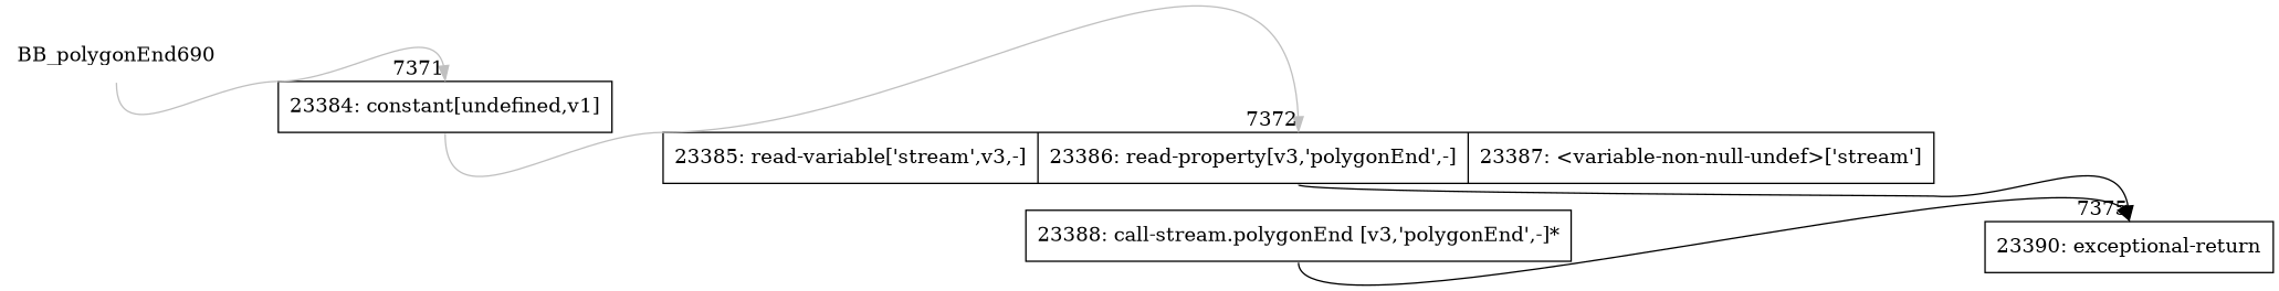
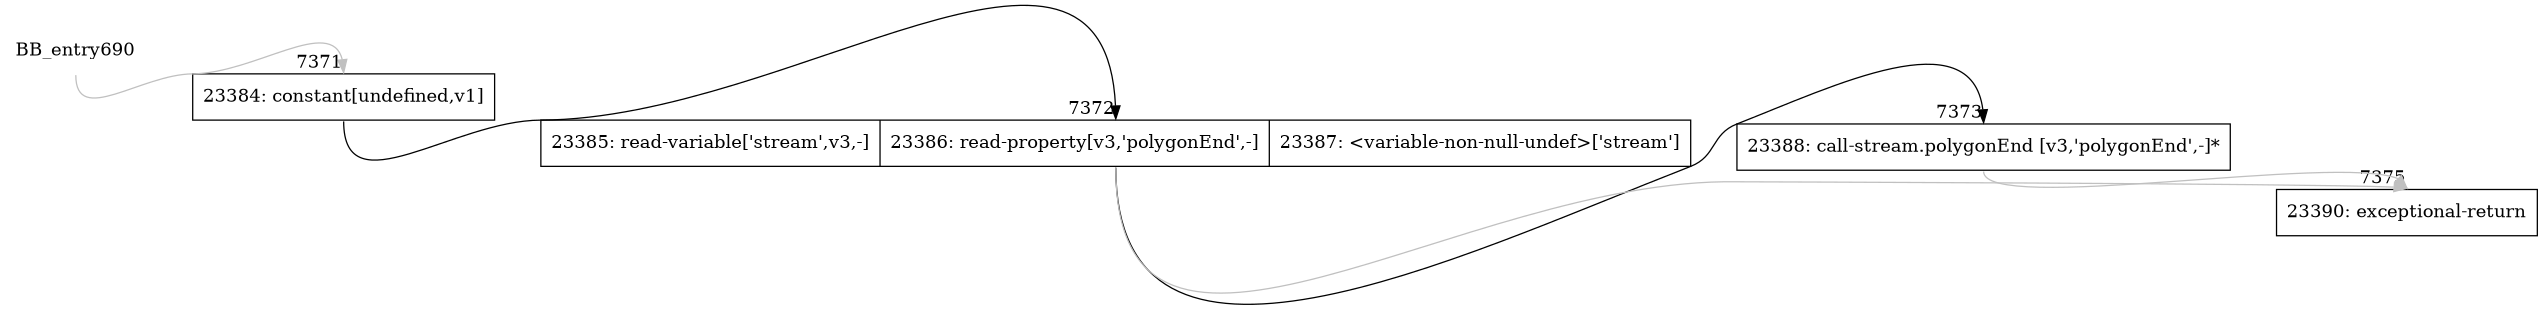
  digraph {
    rankdir=LR
    node [shape=record]
    edge [color=gray headport=n tailport=s]
-   BB_entry690 [shape=none label=BB_polygonEnd690]
+   BB_entry690 [shape=none]
    n2 [label="{23384: constant[undefined,v1]}"]
    n3 [label="{23385: read-variable['stream',v3,-]|23386: read-property[v3,'polygonEnd',-]|23387: \<variable-non-null-undef\>['stream']}"]
    n4 [label="{23388: call-stream.polygonEnd [v3,'polygonEnd',-]*}"]
    n5 [label="{23390: exceptional-return}"]
    BB_entry690 -> n2 [headlabel="    7371"]
-   n2 -> n3 [headlabel="      7372"]
-   n3 -> n5 [color=black headlabel="      7375"]
-   n4 -> n5 [color=black]
+   n2 -> n3 [headlabel="      7372" color=""]
+   n3 -> n4 [headlabel="      7373" color=""]
+   n3 -> n5 [headlabel="      7375"]
+   n4 -> n5
  }
